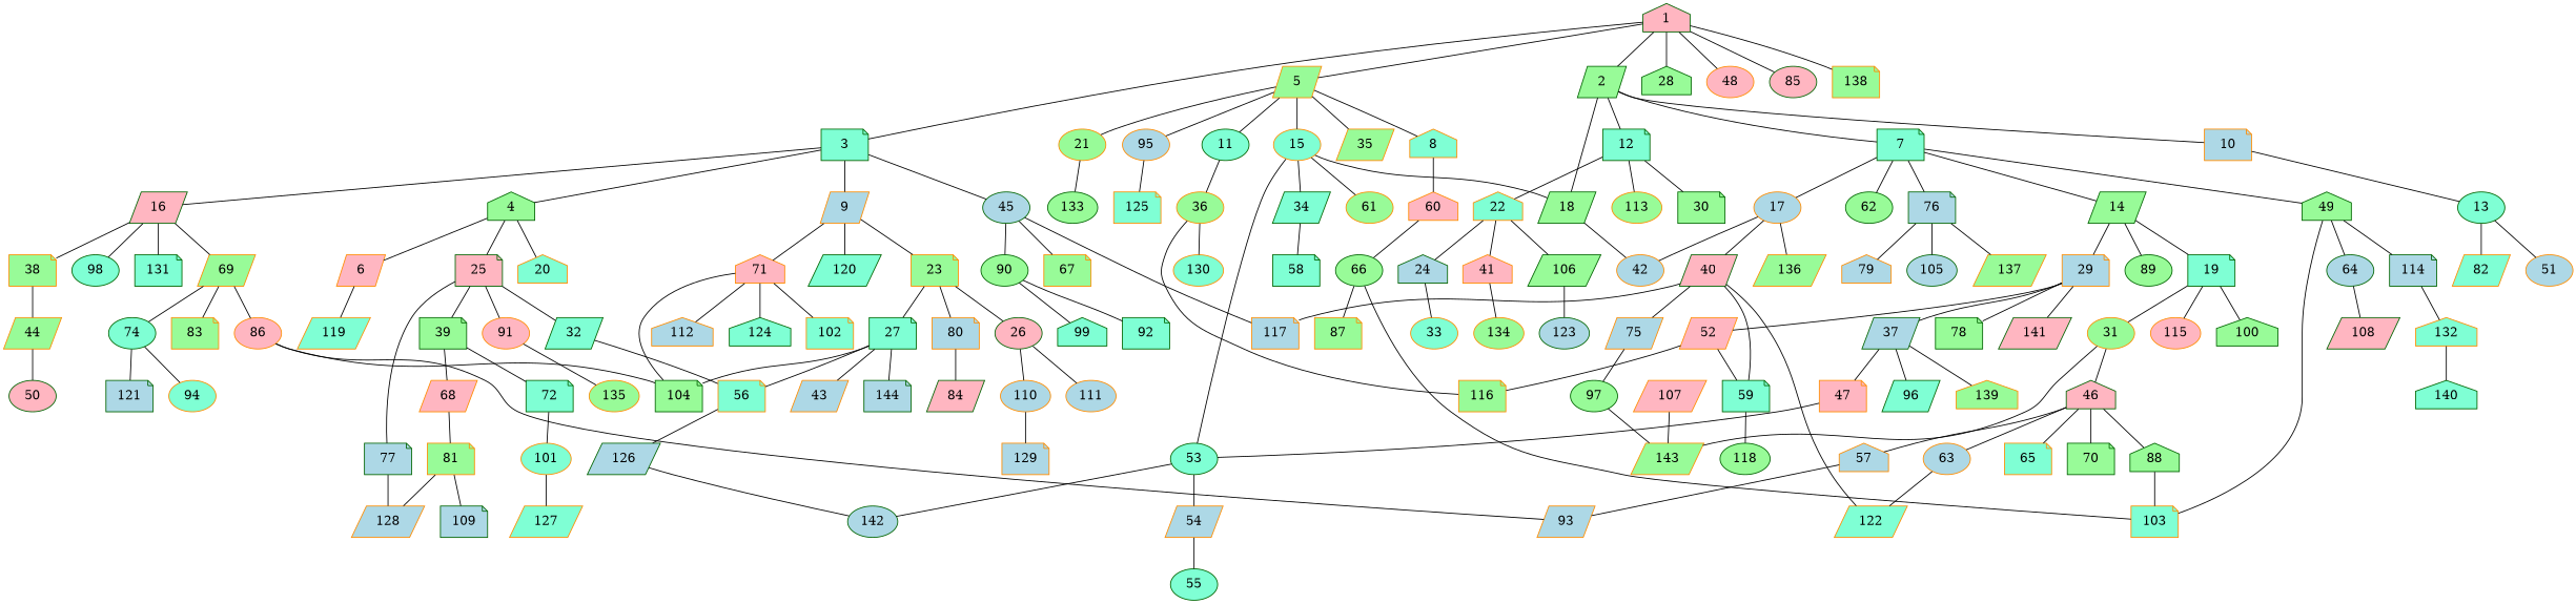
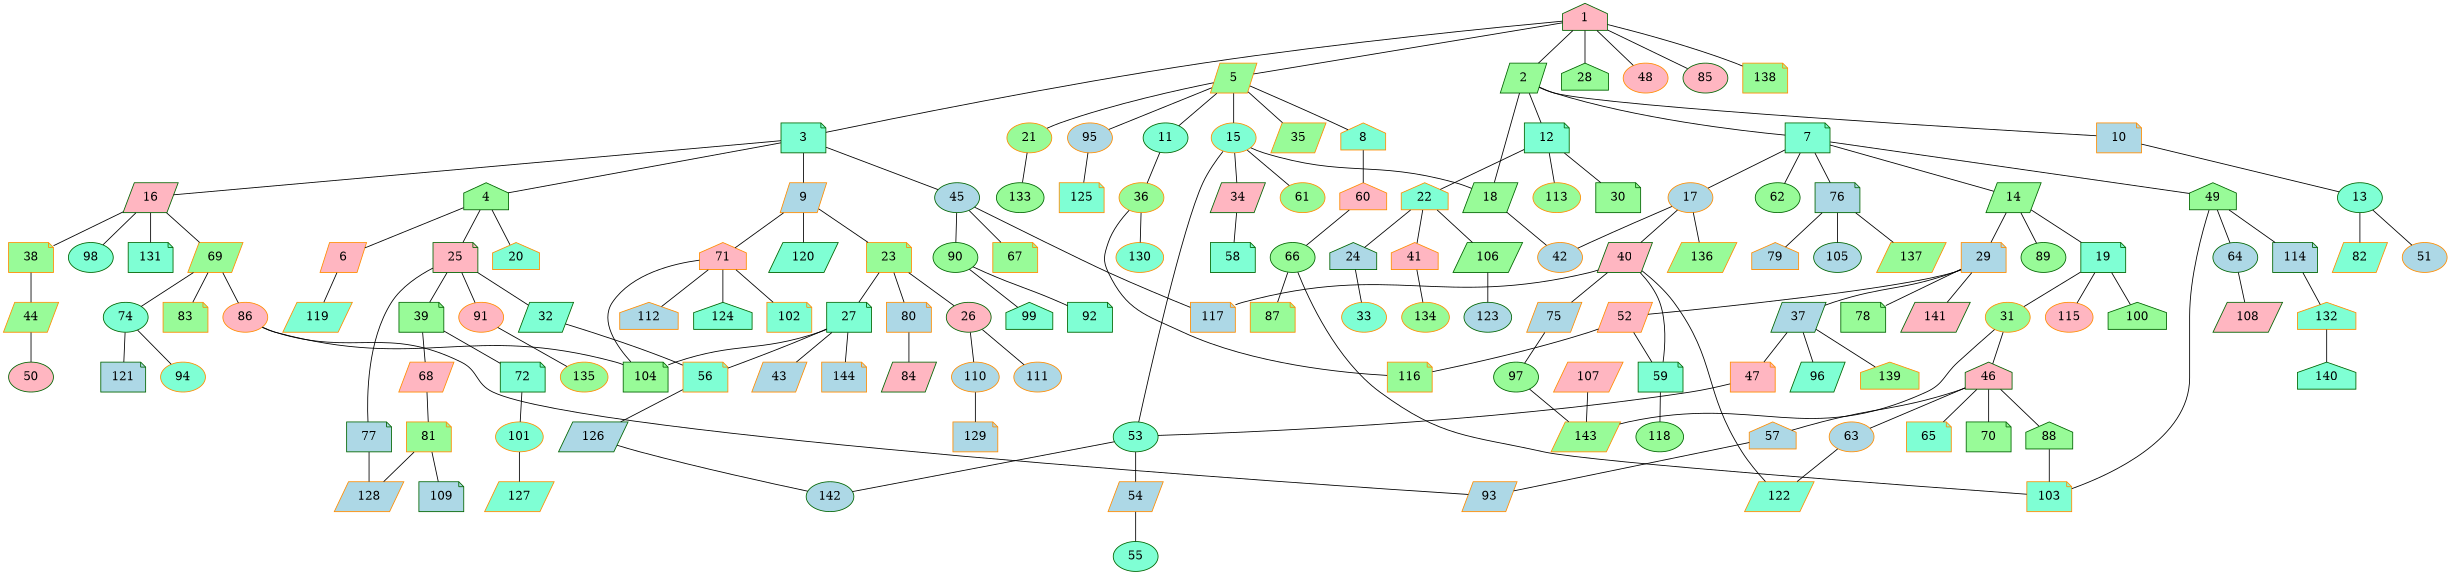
  graph {
    node [color=darkorange fillcolor=palegreen shape=ellipse style=filled]
    1 [color=darkgreen fillcolor=lightpink shape=house]
    2 [color=darkgreen shape=parallelogram]
    3 [color=darkgreen fillcolor=aquamarine shape=note]
    5 [shape=parallelogram]
    28 [color=darkgreen shape=house]
    48 [fillcolor=lightpink]
    85 [color=darkgreen fillcolor=lightpink]
    138 [shape=note]
    7 [color=darkgreen fillcolor=aquamarine shape=note]
    10 [fillcolor=lightblue shape=note]
    12 [color=darkgreen fillcolor=aquamarine shape=note]
    18 [color=darkgreen shape=parallelogram]
    4 [color=darkgreen shape=house]
    9 [fillcolor=lightblue shape=parallelogram]
    16 [color=darkgreen fillcolor=lightpink shape=parallelogram]
    45 [color=darkgreen fillcolor=lightblue]
    8 [fillcolor=aquamarine shape=house]
    11 [color=darkgreen fillcolor=aquamarine]
    15 [fillcolor=aquamarine]
    21
    35 [shape=parallelogram]
    95 [fillcolor=lightblue]
    14 [color=darkgreen shape=parallelogram]
    17 [fillcolor=lightblue]
    49 [color=darkgreen shape=house]
    62 [color=darkgreen]
    76 [color=darkgreen fillcolor=lightblue shape=note]
    13 [color=darkgreen fillcolor=aquamarine]
    22 [fillcolor=aquamarine shape=house]
    30 [color=darkgreen shape=note]
    113
    42 [fillcolor=lightblue]
    6 [fillcolor=lightpink shape=parallelogram]
    20 [fillcolor=aquamarine shape=house]
    25 [color=darkgreen fillcolor=lightpink shape=note]
    23 [shape=note]
    71 [fillcolor=lightpink shape=house]
    120 [color=darkgreen fillcolor=aquamarine shape=parallelogram]
    38 [shape=note]
    69 [shape=parallelogram]
    98 [color=darkgreen fillcolor=aquamarine]
    131 [color=darkgreen fillcolor=aquamarine shape=note]
    117 [fillcolor=lightblue shape=note]
    67 [shape=note]
    90 [color=darkgreen]
    119 [fillcolor=aquamarine shape=parallelogram]
    32 [color=darkgreen fillcolor=aquamarine shape=parallelogram]
    39 [color=darkgreen shape=note]
    77 [color=darkgreen fillcolor=lightblue shape=note]
    91 [fillcolor=lightpink]
    60 [fillcolor=lightpink shape=house]
    36
-   34 [color=darkgreen fillcolor=aquamarine shape=parallelogram]
+   34 [color=darkgreen fillcolor=lightpink shape=parallelogram]
    53 [color=darkgreen fillcolor=aquamarine]
    61
    133 [color=darkgreen]
    125 [fillcolor=aquamarine shape=note]
    19 [color=darkgreen fillcolor=aquamarine shape=note]
    29 [fillcolor=lightblue shape=note]
    89 [color=darkgreen]
    40 [color=darkgreen fillcolor=lightpink shape=parallelogram]
    136 [shape=parallelogram]
    64 [color=darkgreen fillcolor=lightblue]
    103 [fillcolor=aquamarine shape=note]
    114 [color=darkgreen fillcolor=lightblue shape=note]
    79 [fillcolor=lightblue shape=house]
    105 [color=darkgreen fillcolor=lightblue]
    137 [shape=parallelogram]
    66 [color=darkgreen]
    26 [color=darkgreen fillcolor=lightpink]
    27 [color=darkgreen fillcolor=aquamarine shape=note]
    80 [fillcolor=lightblue shape=note]
    104 [color=darkgreen shape=note]
    102 [fillcolor=aquamarine shape=note]
    112 [fillcolor=lightblue shape=house]
    124 [color=darkgreen fillcolor=aquamarine shape=house]
    51 [fillcolor=lightblue]
    82 [fillcolor=aquamarine shape=parallelogram]
    116 [shape=note]
    130 [fillcolor=aquamarine]
    24 [color=darkgreen fillcolor=lightblue shape=house]
    41 [fillcolor=lightpink shape=house]
    106 [color=darkgreen shape=parallelogram]
    31
    100 [color=darkgreen shape=house]
    115 [fillcolor=lightpink]
    37 [color=darkgreen fillcolor=lightblue shape=parallelogram]
    52 [fillcolor=lightpink shape=parallelogram]
    78 [color=darkgreen shape=note]
    141 [color=darkgreen fillcolor=lightpink shape=parallelogram]
    58 [color=darkgreen fillcolor=aquamarine shape=note]
    54 [fillcolor=lightblue shape=parallelogram]
    142 [color=darkgreen fillcolor=lightblue]
    44 [shape=parallelogram]
    74 [color=darkgreen fillcolor=aquamarine]
    83 [shape=note]
    86 [fillcolor=lightpink]
    59 [color=darkgreen fillcolor=aquamarine shape=note]
    75 [fillcolor=lightblue shape=parallelogram]
    122 [fillcolor=aquamarine shape=parallelogram]
    46 [color=darkgreen fillcolor=lightpink shape=house]
    143 [shape=parallelogram]
    33 [fillcolor=aquamarine]
    134
    123 [color=darkgreen fillcolor=lightblue]
    110 [fillcolor=lightblue]
    111 [fillcolor=lightblue]
    43 [fillcolor=lightblue shape=parallelogram]
    56 [fillcolor=aquamarine shape=note]
-   144 [color=darkgreen fillcolor=lightblue shape=note]
+   144 [fillcolor=lightblue shape=note]
    84 [color=darkgreen fillcolor=lightpink shape=parallelogram]
    68 [fillcolor=lightpink shape=parallelogram]
    72 [color=darkgreen fillcolor=aquamarine shape=note]
    128 [fillcolor=lightblue shape=parallelogram]
    135
    129 [fillcolor=lightblue shape=note]
    126 [color=darkgreen fillcolor=lightblue shape=parallelogram]
    47 [fillcolor=lightpink shape=note]
    96 [color=darkgreen fillcolor=aquamarine shape=parallelogram]
    139 [shape=house]
    57 [fillcolor=lightblue shape=house]
    63 [fillcolor=lightblue]
    65 [fillcolor=aquamarine shape=note]
    70 [color=darkgreen shape=note]
    88 [color=darkgreen shape=house]
    50 [color=darkgreen fillcolor=lightpink]
    81 [shape=note]
    101 [fillcolor=aquamarine]
    118 [color=darkgreen]
    97 [color=darkgreen]
    92 [color=darkgreen fillcolor=aquamarine shape=note]
    99 [color=darkgreen fillcolor=aquamarine shape=house]
    93 [fillcolor=lightblue shape=parallelogram]
    108 [color=darkgreen fillcolor=lightpink shape=parallelogram]
    132 [fillcolor=aquamarine shape=house]
    55 [color=darkgreen fillcolor=aquamarine]
    87 [shape=note]
    109 [color=darkgreen fillcolor=lightblue shape=note]
    94 [fillcolor=aquamarine]
    121 [color=darkgreen fillcolor=lightblue shape=note]
    127 [fillcolor=aquamarine shape=parallelogram]
    107 [fillcolor=lightpink shape=parallelogram]
    140 [color=darkgreen fillcolor=aquamarine shape=house]
    1 -- 2
    1 -- 3
    1 -- 5
    1 -- 28
    1 -- 48
    1 -- 85
    1 -- 138
    2 -- 7
    2 -- 10
    2 -- 12
    2 -- 18
    3 -- 4
    3 -- 9
    3 -- 16
    3 -- 45
    5 -- 8
    5 -- 11
    5 -- 15
    5 -- 21
    5 -- 35
    5 -- 95
    7 -- 14
    7 -- 17
    7 -- 49
    7 -- 62
    7 -- 76
    10 -- 13
    12 -- 22
    12 -- 30
    12 -- 113
    18 -- 42
    4 -- 6
    4 -- 20
    4 -- 25
    9 -- 23
    9 -- 71
    9 -- 120
    16 -- 38
    16 -- 69
    16 -- 98
    16 -- 131
    45 -- 117
    45 -- 67
    45 -- 90
    8 -- 60
    11 -- 36
    15 -- 18
    15 -- 34
    15 -- 53
    15 -- 61
    21 -- 133
    95 -- 125
    14 -- 19
    14 -- 29
    14 -- 89
    17 -- 42
    17 -- 40
    17 -- 136
    49 -- 64
    49 -- 103
    49 -- 114
    76 -- 79
    76 -- 105
    76 -- 137
    13 -- 51
    13 -- 82
    22 -- 24
    22 -- 41
    22 -- 106
    6 -- 119
    25 -- 32
    25 -- 39
    25 -- 77
    25 -- 91
    23 -- 26
    23 -- 27
    23 -- 80
    71 -- 104
    71 -- 102
    71 -- 112
    71 -- 124
    38 -- 44
    69 -- 74
    69 -- 83
    69 -- 86
    90 -- 92
    90 -- 99
    32 -- 56
    39 -- 68
    39 -- 72
    77 -- 128
    91 -- 135
    60 -- 66
    36 -- 116
    36 -- 130
    34 -- 58
    53 -- 54
    53 -- 142
    19 -- 31
    19 -- 100
    19 -- 115
    29 -- 37
    29 -- 52
    29 -- 78
    29 -- 141
    40 -- 117
    40 -- 59
    40 -- 75
    40 -- 122
    64 -- 108
    114 -- 132
    66 -- 103
    66 -- 87
    26 -- 110
    26 -- 111
    27 -- 104
    27 -- 43
    27 -- 56
    27 -- 144
    80 -- 84
    24 -- 33
    41 -- 134
    106 -- 123
    31 -- 46
    31 -- 143
    37 -- 47
    37 -- 96
    37 -- 139
    52 -- 116
    52 -- 59
    54 -- 55
    44 -- 50
    74 -- 94
    74 -- 121
    86 -- 104
    86 -- 93
    59 -- 118
    75 -- 97
    46 -- 57
    46 -- 63
    46 -- 65
    46 -- 70
    46 -- 88
    110 -- 129
    56 -- 126
    68 -- 81
    72 -- 101
    126 -- 142
    47 -- 53
    57 -- 93
    63 -- 122
    88 -- 103
    81 -- 128
    81 -- 109
    101 -- 127
    97 -- 143
    132 -- 140
    107 -- 143
  }
